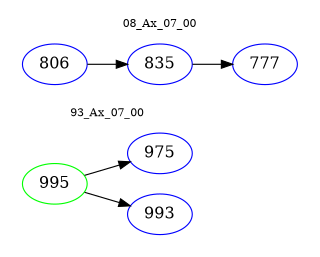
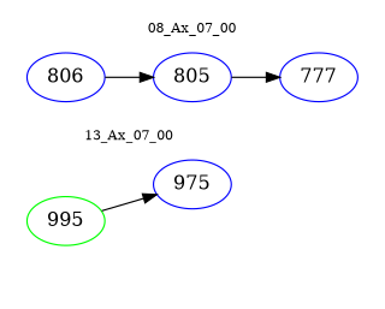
  digraph {
    rankdir=LR
    node [color=blue]
    edge [color=black]
    n1 [color=green label=995]
-   n2 [label=993]
    n3 [label=975]
    n4 [label=806]
-   n5 [label=835]
+   n5 [label=805]
    n6 [label=777]
    subgraph cluster_1 {
      color=white
      fontsize=10
-     label="93_Ax_07_00"
+     label="13_Ax_07_00"
      n1
-     n2
      n3
    }
    subgraph cluster_2 {
      color=white
      fontsize=10
      label="08_Ax_07_00"
      n4
      n5
      n6
    }
-   n1 -> n2
    n1 -> n3
    n4 -> n5
    n5 -> n6
  }
